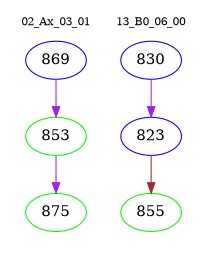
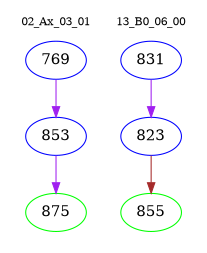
  digraph {
    node [color=blue]
    edge [color=purple]
-   n1 [label=869]
-   n2 [color=green label=853]
+   n1 [label=769]
+   n2 [label=853]
    n3 [color=green label=875]
-   n4 [label=830]
+   n4 [label=831]
    n5 [label=823]
    n6 [color=green label=855]
    subgraph cluster_1 {
      color=white
      fontsize=10
      label="02_Ax_03_01"
      n1
      n2
      n3
    }
    subgraph cluster_2 {
      color=white
      fontsize=10
      label="13_B0_06_00"
      n4
      n5
      n6
    }
    n1 -> n2
    n2 -> n3
    n4 -> n5
    n5 -> n6 [color=brown]
  }
